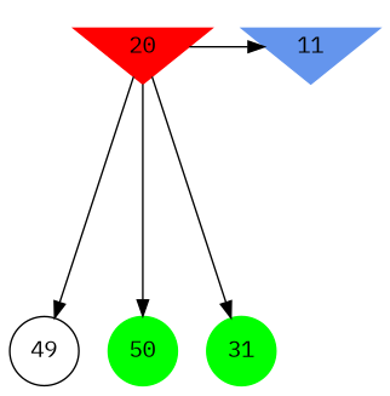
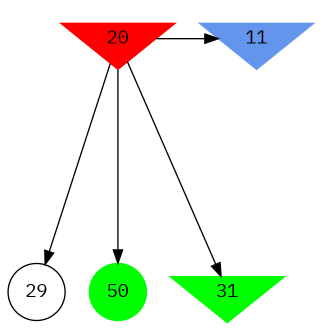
  digraph {
    fontname="IBM Plex Mono"
    ranksep=2.0
    node [color=green fontname="IBM Plex Mono" shape=circle style=filled]
    edge [fontname="IBM Plex Mono"]
    11 [color=cornflowerblue shape=invtriangle]
    20 [color=red shape=invtriangle]
-   29 [color=black label=49 style=""]
+   29 [color=black style=""]
    n4 [label=50]
-   31
+   31 [shape=invtriangle]
    subgraph sub_1 {
      rank=same
      11
      20
    }
    subgraph sub_2 {
      rank=same
      29
    }
    subgraph sub_3 {
      rank=same
      n4
      31
    }
    20 -> 11
    20 -> 29
    20 -> n4
    20 -> 31
  }
